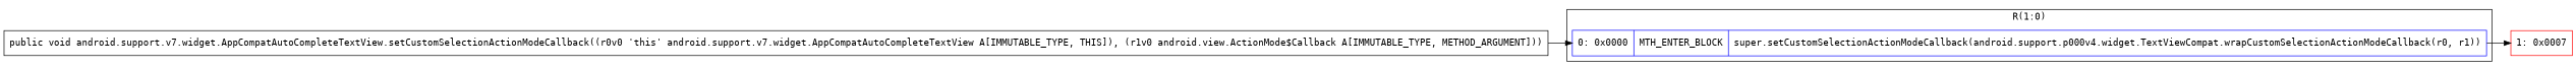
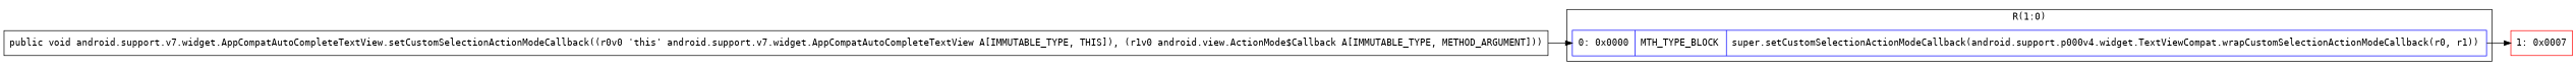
  digraph {
    rankdir=LR
    fontname="DejaVu Sans Mono"
    node [shape=record fontname="DejaVu Sans Mono"]
    edge [fontname="DejaVu Sans Mono"]
-   n1 [color=blue label="{0\:\ 0x0000|MTH_ENTER_BLOCK\l|super.setCustomSelectionActionModeCallback(android.support.p000v4.widget.TextViewCompat.wrapCustomSelectionActionModeCallback(r0, r1))\l}"]
+   n1 [color=blue label="{0\:\ 0x0000|MTH_TYPE_BLOCK\l|super.setCustomSelectionActionModeCallback(android.support.p000v4.widget.TextViewCompat.wrapCustomSelectionActionModeCallback(r0, r1))\l}"]
    n2 [color=red label="{1\:\ 0x0007}"]
    n3 [label="{public void android.support.v7.widget.AppCompatAutoCompleteTextView.setCustomSelectionActionModeCallback((r0v0 'this' android.support.v7.widget.AppCompatAutoCompleteTextView A[IMMUTABLE_TYPE, THIS]), (r1v0 android.view.ActionMode$Callback A[IMMUTABLE_TYPE, METHOD_ARGUMENT])) }"]
    subgraph cluster_1 {
      label="R(1:0)"
      n1
    }
    n1 -> n2
    n3 -> n1
  }
